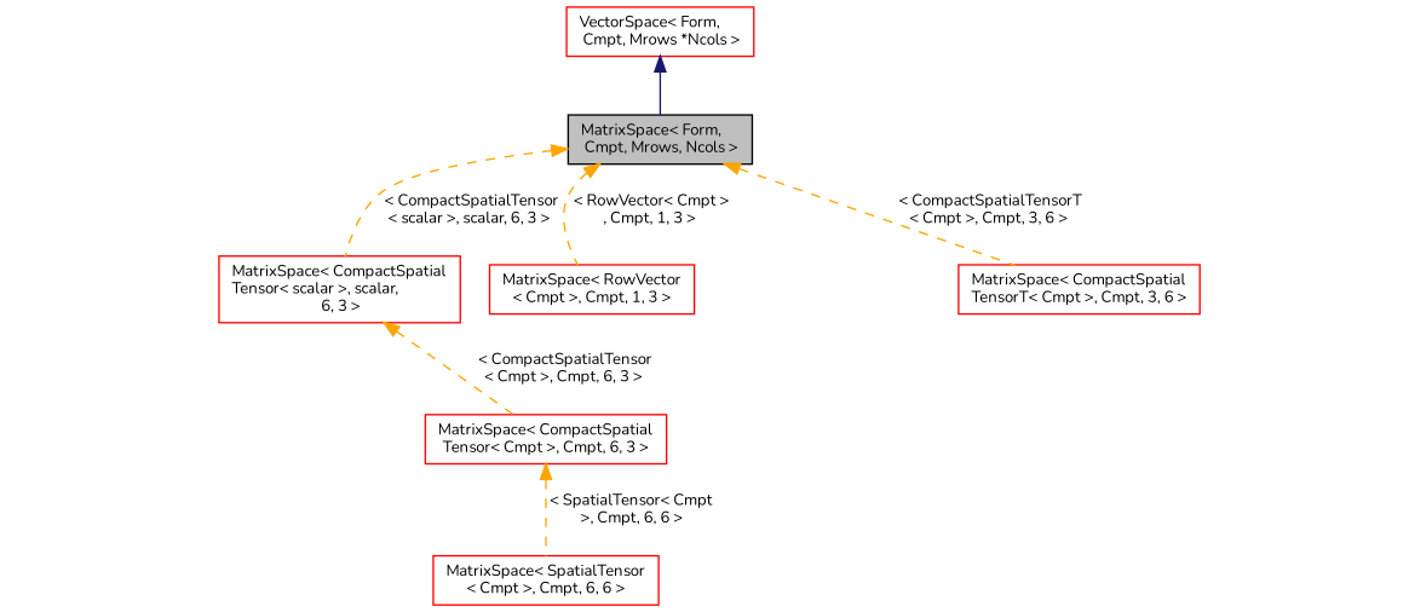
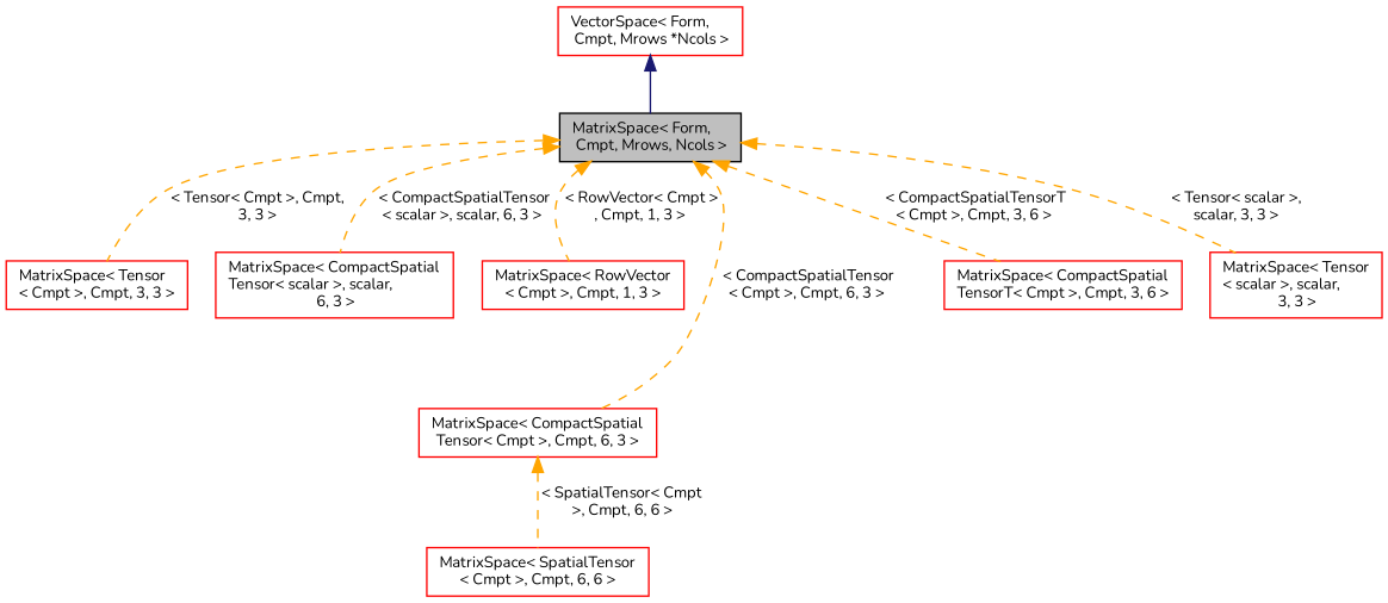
  digraph {
    fontname=Nunito
    rankdir=TB
    node [color=red fontname=Nunito fontsize=10 shape=record]
    edge [color=orange dir=back fontname=Nunito fontsize=10 labelfontname=Helvetica labelfontsize=10 style=dashed]
    n1 [color=black fillcolor=grey75 fontcolor=black height=0.2 label="MatrixSpace\< Form,\l Cmpt, Mrows, Ncols \>" style=filled width=0.4]
+   n2 [height=0.2 label="MatrixSpace\< Tensor\l\< Cmpt \>, Cmpt, 3, 3 \>" width=0.4]
    n3 [height=0.2 label="MatrixSpace\< CompactSpatial\lTensor\< scalar \>, scalar,\l 6, 3 \>" width=0.4]
    n4 [height=0.2 label="MatrixSpace\< RowVector\l\< Cmpt \>, Cmpt, 1, 3 \>" width=0.4]
    n5 [height=0.2 label="MatrixSpace\< CompactSpatial\lTensor\< Cmpt \>, Cmpt, 6, 3 \>" width=0.4]
    n6 [height=0.2 label="MatrixSpace\< CompactSpatial\lTensorT\< Cmpt \>, Cmpt, 3, 6 \>" width=0.4]
+   n7 [height=0.2 label="MatrixSpace\< Tensor\l\< scalar \>, scalar,\l 3, 3 \>" width=0.4]
    n8 [height=0.2 label="MatrixSpace\< SpatialTensor\l\< Cmpt \>, Cmpt, 6, 6 \>" width=0.4]
    n9 [height=0.2 label="VectorSpace\< Form,\l Cmpt, Mrows *Ncols \>" width=0.4]
+   n1 -> n2 [label=" \< Tensor\< Cmpt \>, Cmpt,\l 3, 3 \>"]
    n1 -> n3 [label=" \< CompactSpatialTensor\l\< scalar \>, scalar, 6, 3 \>"]
    n1 -> n4 [label=" \< RowVector\< Cmpt \>\l, Cmpt, 1, 3 \>"]
-   n3 -> n5 [label=" \< CompactSpatialTensor\l\< Cmpt \>, Cmpt, 6, 3 \>"]
+   n1 -> n5 [label=" \< CompactSpatialTensor\l\< Cmpt \>, Cmpt, 6, 3 \>"]
    n1 -> n6 [label=" \< CompactSpatialTensorT\l\< Cmpt \>, Cmpt, 3, 6 \>"]
+   n1 -> n7 [label=" \< Tensor\< scalar \>,\l scalar, 3, 3 \>"]
    n5 -> n8 [label=" \< SpatialTensor\< Cmpt\l \>, Cmpt, 6, 6 \>"]
    n9 -> n1 [color=midnightblue style=solid]
  }
